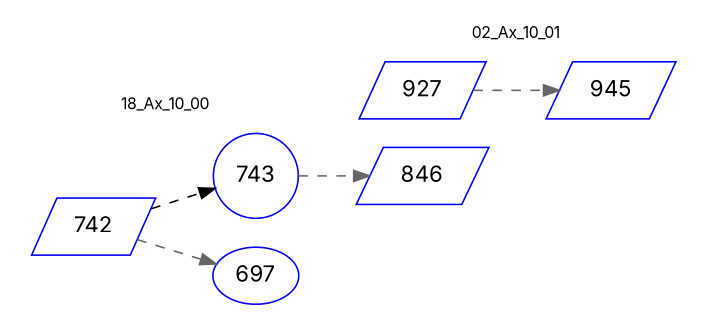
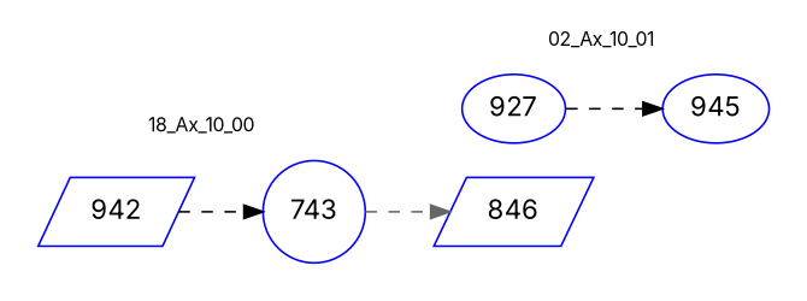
  digraph {
    fontname=Inter
    rankdir=LR
    node [color=blue fontname=Inter shape=parallelogram]
    edge [color=gray40 fontname=Inter style=dashed]
-   n1 [label=742]
-   n2 [label=697 shape=ellipse]
+   n1 [label=942]
    n3 [label=743 shape=circle]
-   n4 [label=927]
+   n4 [label=927 shape=ellipse]
    n5 [label=846]
-   n6 [label=945]
+   n6 [label=945 shape=ellipse]
    subgraph cluster_1 {
      color=white
      fontsize=10
      label="18_Ax_10_00"
      n1
-     n2
      n3
    }
    subgraph cluster_2 {
      color=white
      fontsize=10
      label="02_Ax_10_01"
      n4
      n5
      n6
    }
-   n1 -> n2
    n1 -> n3 [color=black]
    n3 -> n5
-   n4 -> n6
+   n4 -> n6 [color=black]
  }
